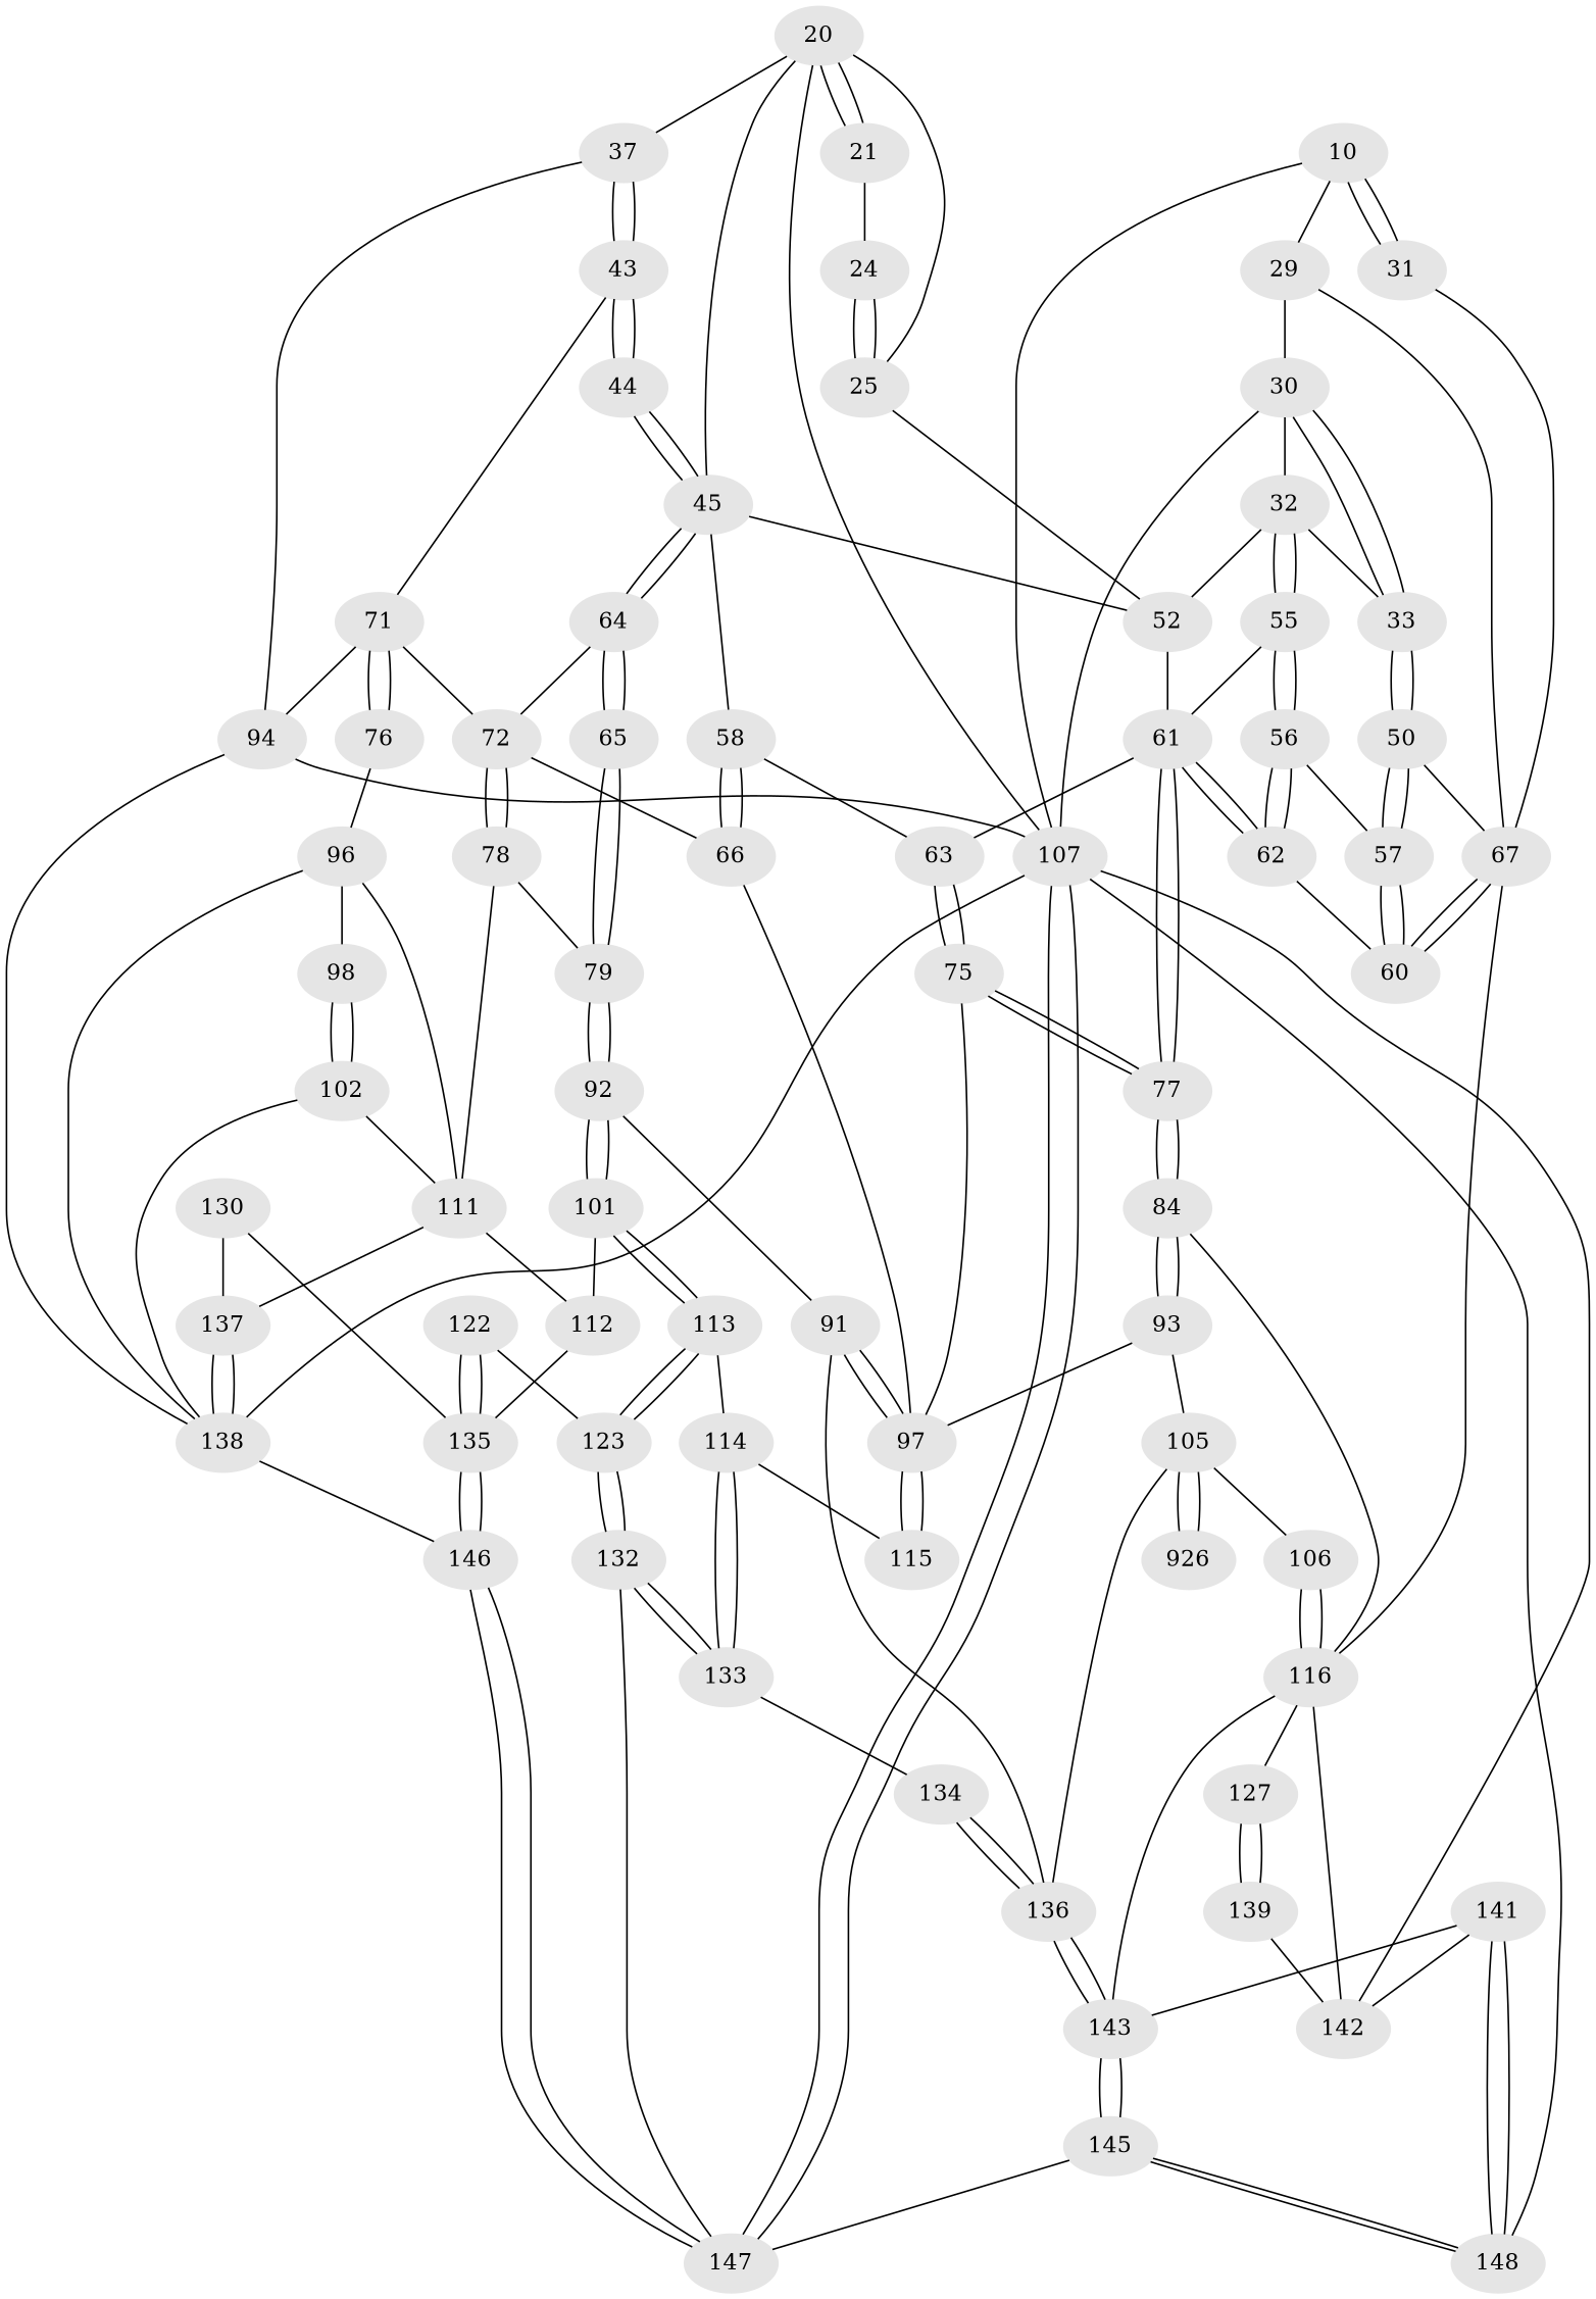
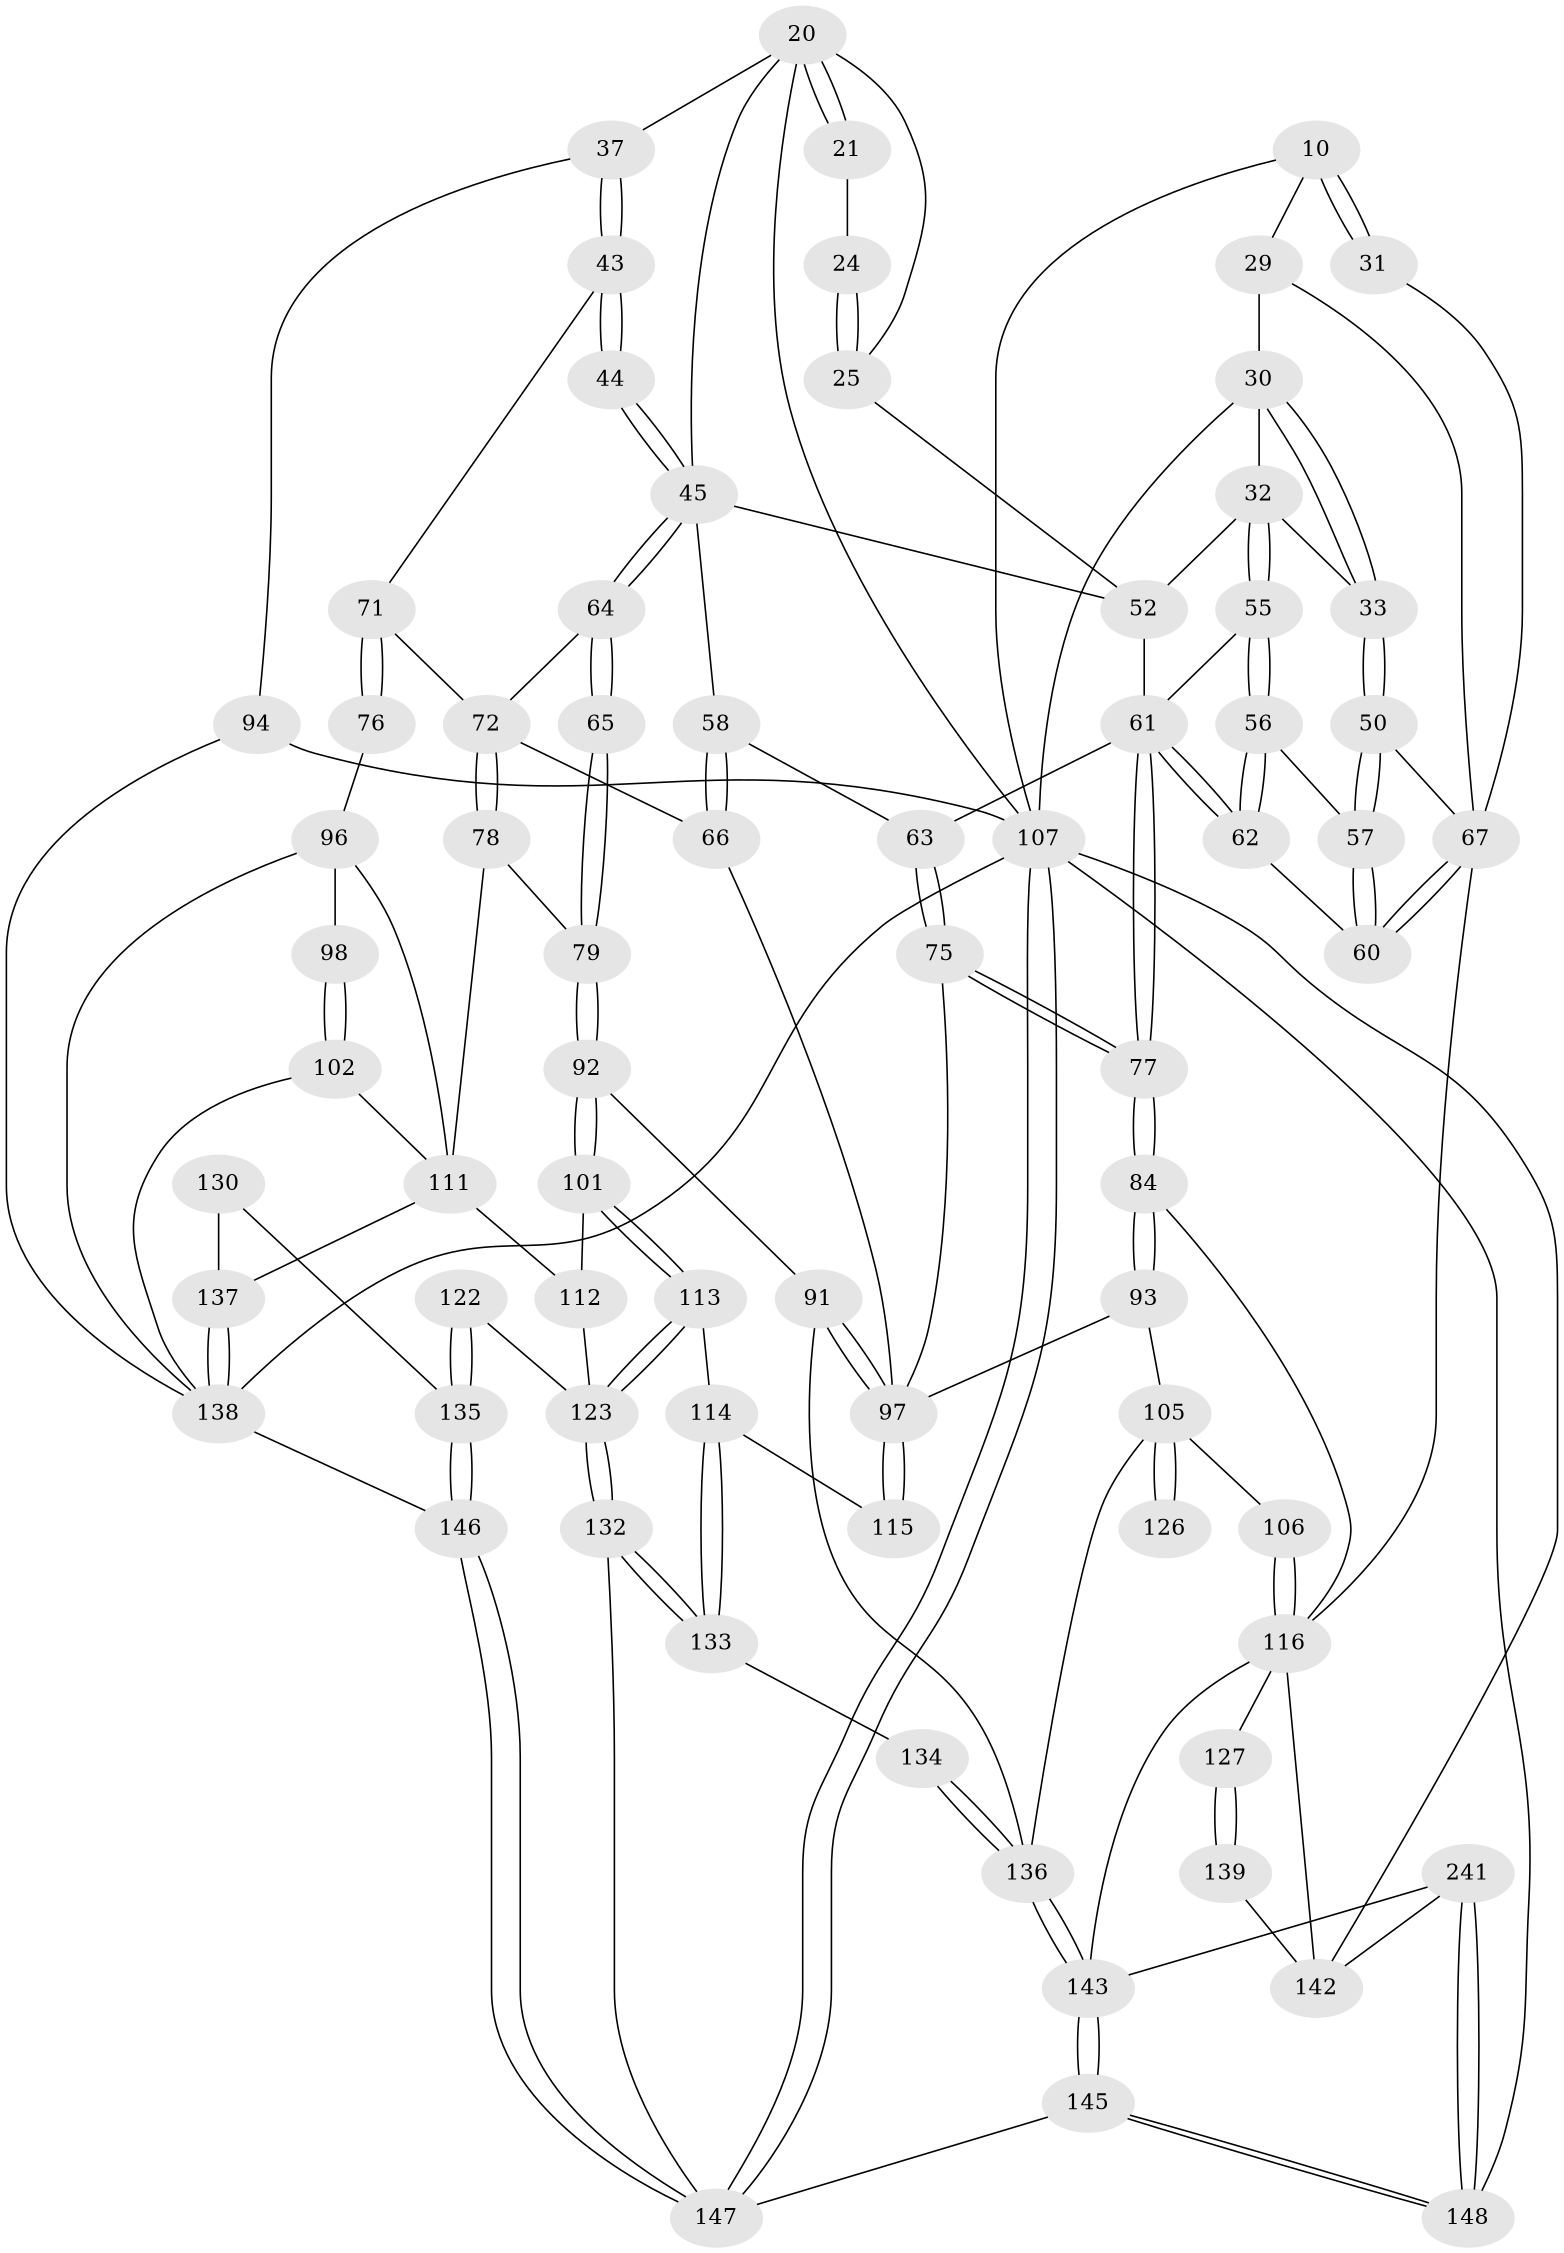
  graph {
    node [color=gray90 style=filled]
    10 [super="+6"]
    29 [super="+9"]
    31
    107 [super="+7+89"]
    30 [super="+23+8+22"]
    67 [super="+51+47+46"]
    138 [super="+108+117"]
    142 [super="+88+87"]
    147 [super="+144"]
    148
    20 [super="+19+18+12"]
    21
    25 [super="+14+13"]
    37 [super="+17"]
    45 [super="+34+35+36"]
    24
    52 [super="+27"]
    43 [super="+42"]
    94 [super="+48+39"]
    58
    64
    32 [super="+28"]
    33
    61 [super="+60+54"]
    n25 [label=60]
    116 [super="+86+85"]
    55
    50
    56
    57
    44
    71 [super="+49"]
    72
    76
    63 [super="+59"]
    66
    65
    62
    77
    75
    97 [super="+92+73"]
    84
    79
    78
    n45 [label=92]
    115
    127
    143 [super="+140+129"]
    96 [super="+81"]
    111 [super="+103"]
    98
    93
    112 [super="+100"]
    137 [super="+119"]
    91
    101
    105 [super="+104"]
    136 [super="+128+125+124"]
    113
    106
-   126 [label=926]
+   126
    146
    102
    135 [super="+131+120+121"]
    114
    123
    133
    132
    134
    139
    122
    145
    130
-   141
+   141 [label=241]
    10 -- 29
    10 -- 31 [weight=2]
    10 -- 31
    10 -- 107 [weight=2]
    29 -- 30 [weight=2]
    29 -- 67
    31 -- 67
    107 -- 138
    107 -- 142
    107 -- 147
    107 -- 147
    107 -- 148
    30 -- 107 [weight=2]
    30 -- 32
    30 -- 33
    30 -- 33
    67 -- n25
    67 -- n25
    67 -- 116 [weight=2]
    138 -- 146
    20 -- 107
    20 -- 21 [weight=2]
    20 -- 21
    20 -- 25
    20 -- 37 [weight=2]
    20 -- 45
    21 -- 24
    25 -- 52
    37 -- 43
    37 -- 43
    37 -- 94
    45 -- 52 [weight=2]
    45 -- 58
    45 -- 64
    45 -- 64
    24 -- 25 [weight=2]
    24 -- 25
    52 -- 61
    43 -- 44 [weight=2]
    43 -- 44
    43 -- 71
    94 -- 107 [weight=2]
    94 -- 138 [weight=2]
    58 -- 63
    58 -- 66
    58 -- 66
    64 -- 72
    64 -- 65
    64 -- 65
    32 -- 52
    32 -- 33
    32 -- 55
    32 -- 55
    33 -- 50
    33 -- 50
    61 -- 63 [weight=2]
    61 -- 62
    61 -- 62
    61 -- 77
    61 -- 77
    116 -- 142
    116 -- 127
    116 -- 143
    55 -- 61
    55 -- 56
    55 -- 56
    50 -- 67
    50 -- 57
    50 -- 57
    56 -- 57
    56 -- 62
    56 -- 62
    57 -- n25
    57 -- n25
    44 -- 45
    44 -- 45
-   71 -- 94 [weight=2]
    71 -- 72
    71 -- 76 [weight=2]
    71 -- 76
    72 -- 66
    72 -- 78
    72 -- 78
    76 -- 96
    63 -- 75
    63 -- 75
    66 -- 97
    65 -- 79
    65 -- 79
    62 -- n25
    77 -- 84
    77 -- 84
    75 -- 77
    75 -- 77
    75 -- 97
    97 -- 115
    97 -- 115
    84 -- 116
    84 -- 93
    84 -- 93
    79 -- n45
    79 -- n45
    78 -- 79
    78 -- 111
    n45 -- 91
    n45 -- 101
    n45 -- 101
    127 -- 139
    127 -- 139
    143 -- 145
    143 -- 145
    96 -- 138
    96 -- 111
    96 -- 98 [weight=2]
    111 -- 112 [weight=2]
    111 -- 137
    98 -- 102
    98 -- 102
    93 -- 97
    93 -- 105
-   112 -- 135 [weight=2]
+   112 -- 123 [weight=2]
    137 -- 138 [weight=2]
    137 -- 138
    91 -- 97 [weight=2]
    91 -- 97
    91 -- 136
    101 -- 112
    101 -- 113
    101 -- 113
    105 -- 136
    105 -- 106
    105 -- 126
    105 -- 126
    136 -- 143 [weight=2]
    136 -- 143
    113 -- 114
    113 -- 123
    113 -- 123
    106 -- 116 [weight=2]
    106 -- 116
    146 -- 147
    146 -- 147
    102 -- 138
    102 -- 111
    135 -- 146
    135 -- 146
    114 -- 115
    114 -- 133
    114 -- 133
    123 -- 132
    123 -- 132
    133 -- 134
    132 -- 147
    132 -- 133
    132 -- 133
    134 -- 136 [weight=2]
    134 -- 136
    139 -- 142 [weight=2]
    122 -- 135 [weight=2]
    122 -- 135
    122 -- 123
    145 -- 147
    145 -- 148
    145 -- 148
    130 -- 137 [weight=2]
    130 -- 135
    141 -- 142
    141 -- 148
    141 -- 148
    141 -- 143
  }
